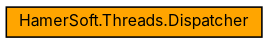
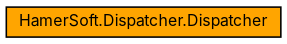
  digraph {
    rankdir=LR
    fontname=Inter
-   n1 [color=black fillcolor=orange fontname=Inter fontsize=10 height=0.2 label="HamerSoft.Threads.Dispatcher" shape=record style=filled width=0.4]
+   n1 [color=black fillcolor=orange fontname=Inter fontsize=10 height=0.2 label="HamerSoft.Dispatcher.Dispatcher" shape=record style=filled width=0.4]
  }
